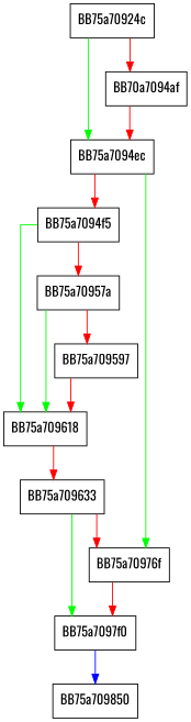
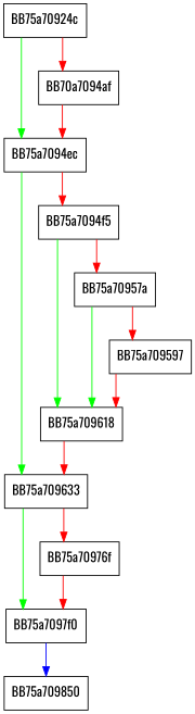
  digraph {
    fontname=Oswald
    splines=ortho
    node [fontname=Oswald shape=box]
    edge [color=red fontname=Oswald]
    BB75a70924c
    BB75a7094ec
    n3 [label=BB70a7094af]
    BB75a709633
    BB75a7094f5
    BB75a7097f0
    BB75a70976f
    BB75a709618
    BB75a70957a
    BB75a709850
    BB75a709597
    BB75a70924c -> BB75a7094ec [color=green]
    BB75a70924c -> n3
-   BB75a7094ec -> BB75a70976f [color=green]
+   BB75a7094ec -> BB75a709633 [color=green]
    BB75a7094ec -> BB75a7094f5
    n3 -> BB75a7094ec
    BB75a709633 -> BB75a7097f0 [color=green]
    BB75a709633 -> BB75a70976f
    BB75a7094f5 -> BB75a709618 [color=green]
    BB75a7094f5 -> BB75a70957a
    BB75a7097f0 -> BB75a709850 [color=blue]
    BB75a70976f -> BB75a7097f0
    BB75a709618 -> BB75a709633
    BB75a70957a -> BB75a709618 [color=green]
    BB75a70957a -> BB75a709597
    BB75a709597 -> BB75a709618
  }
